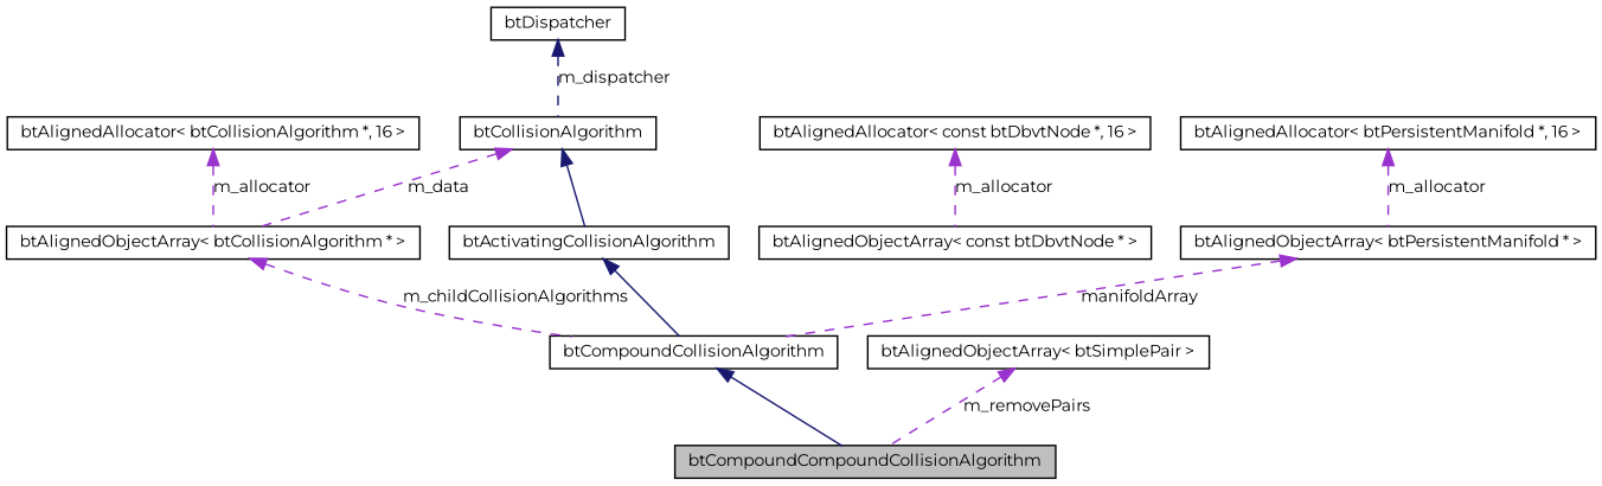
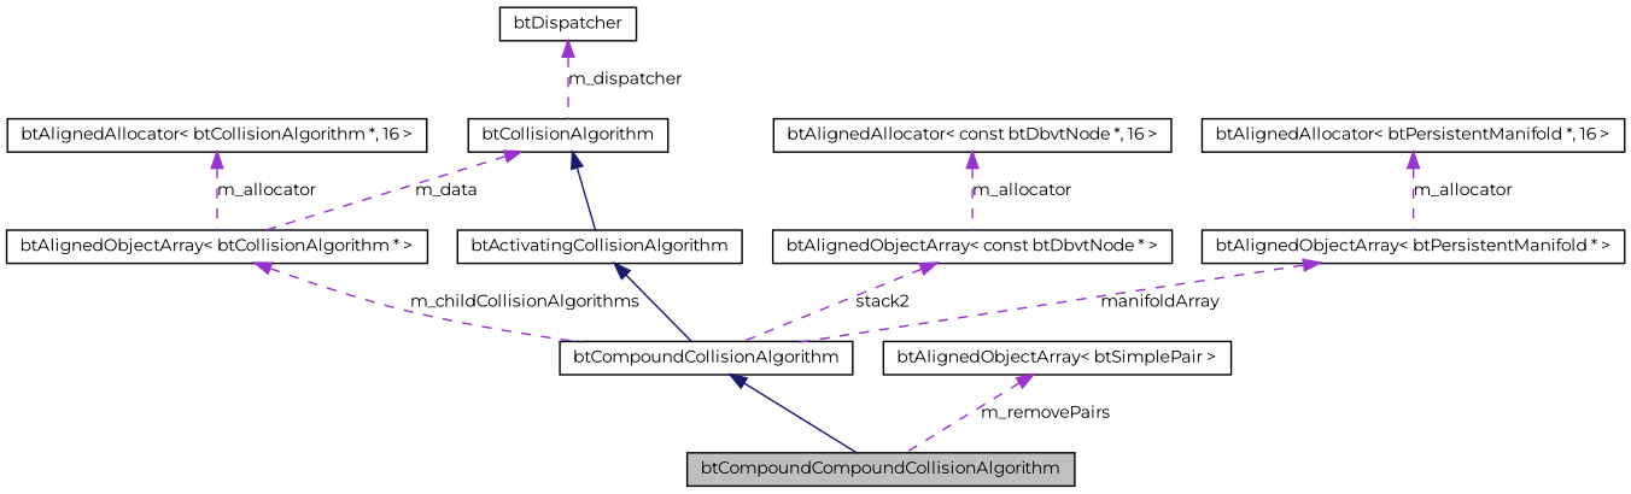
  digraph {
    fontname=Montserrat
    rankdir=TB
    node [color=black fontname=Montserrat fontsize=10 shape=record]
    edge [color=darkorchid3 dir=back fontname=Montserrat fontsize=10 labelfontname=FreeSans labelfontsize=10 style=dashed]
    n1 [fillcolor=grey75 fontcolor=black height=0.2 label=btCompoundCompoundCollisionAlgorithm style=filled width=0.4]
    n2 [height=0.2 label=btCompoundCollisionAlgorithm width=0.4]
    n3 [height=0.2 label=btActivatingCollisionAlgorithm width=0.4]
    n4 [height=0.2 label=btCollisionAlgorithm width=0.4]
    n5 [height=0.2 label="btAlignedObjectArray\< btCollisionAlgorithm * \>" width=0.4]
    n6 [height=0.2 label=btDispatcher width=0.4]
    n7 [height=0.2 label="btAlignedObjectArray\< const btDbvtNode * \>" width=0.4]
    n8 [height=0.2 label="btAlignedAllocator\< const btDbvtNode *, 16 \>" width=0.4]
    n9 [height=0.2 label="btAlignedAllocator\< btCollisionAlgorithm *, 16 \>" width=0.4]
    n10 [height=0.2 label="btAlignedObjectArray\< btPersistentManifold * \>" width=0.4]
    n11 [height=0.2 label="btAlignedAllocator\< btPersistentManifold *, 16 \>" width=0.4]
    n12 [height=0.2 label="btAlignedObjectArray\< btSimplePair \>" width=0.4]
    n2 -> n1 [color=midnightblue style=solid]
    n3 -> n2 [color=midnightblue style=solid]
    n4 -> n3 [color=midnightblue style=solid]
    n4 -> n5 [label=m_data]
    n5 -> n2 [label=m_childCollisionAlgorithms]
-   n6 -> n4 [color=midnightblue label=m_dispatcher]
+   n6 -> n4 [label=m_dispatcher]
+   n7 -> n2 [label=stack2]
    n8 -> n7 [label=m_allocator]
    n9 -> n5 [label=m_allocator]
    n10 -> n2 [label=manifoldArray]
    n11 -> n10 [label=m_allocator]
    n12 -> n1 [label=m_removePairs]
  }
